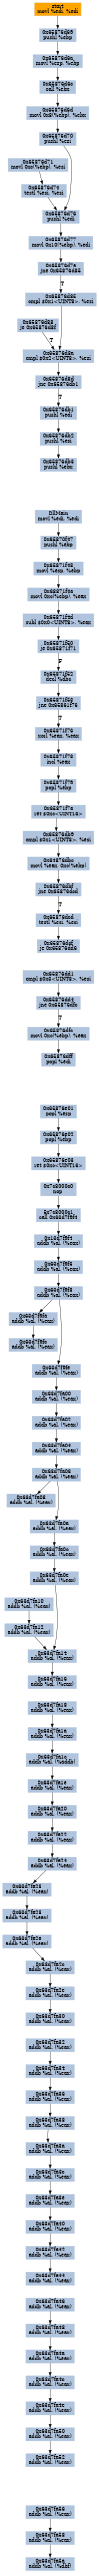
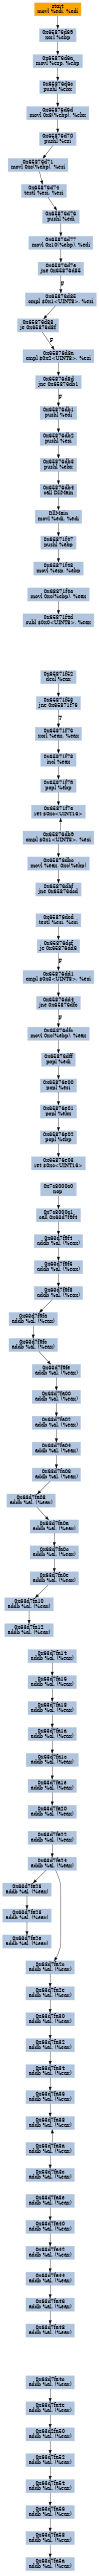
  digraph {
    node [color=lightsteelblue fillcolor=lightsteelblue shape=rectangle style=filled]
    edge [color="#000000"]
    n1 [color=lightgrey fillcolor=orange label="start\nmovl %edi, %edi"]
-   n2 [label="0x65876d69\npushl %ebp"]
+   n2 [label="0x65876d69\nxorl %ebp"]
    n3 [label="0x65876d6a\nmovl %esp, %ebp"]
-   n4 [label="0x65876d6c\ncall %ebx"]
+   n4 [label="0x65876d6c\npushl %ebx"]
    n5 [label="0x65876d6d\nmovl 0x8(%ebp), %ebx"]
    n6 [label="0x65876d70\npushl %esi"]
    n7 [label="0x65876d71\nmovl 0xc(%ebp), %esi"]
    n8 [label="0x65876d74\ntestl %esi, %esi"]
    n9 [label="0x65876d76\npushl %edi"]
    n10 [label="0x65876d77\nmovl 0x10(%ebp), %edi"]
    n11 [label="0x65876d7a\njne 0x65876d85"]
    n12 [label="0x65876d85\ncmpl $0x1<UINT8>, %esi"]
    n13 [label="0x65876d88\nje 0x65876d8f"]
    n14 [label="0x65876d8a\ncmpl $0x2<UINT8>, %esi"]
    n15 [label="0x65876d8d\njne 0x65876db1"]
    n16 [label="0x65876db1\npushl %edi"]
    n17 [label="0x65876db2\npushl %esi"]
    n18 [label="0x65876db3\npushl %ebx"]
+   n19 [label="0x65876db4\ncall DllMain"]
    n20 [label="DllMain\nmovl %edi, %edi"]
-   n21 [label="0x65870f47\npushl %ebp"]
+   n21 [label="0x65871f47\npushl %ebp"]
    n22 [label="0x65871f48\nmovl %esp, %ebp"]
    n23 [label="0x68871f4a\nmovl 0xc(%ebp), %eax"]
    n24 [label="0x65871f4d\nsubl $0x0<UINT8>, %eax"]
-   n25 [label="0x65871f50\nje 0x65871f71"]
-   n26 [label="0x65871f52\ndecl %dbc"]
-   n27 [label="0x65871f53\njne 0x65861f76"]
+   n26 [label="0x65871f52\ndecl %eax"]
+   n27 [label="0x65871f53\njne 0x65871f76"]
    n28 [label="0x65871f76\nxorl %eax, %eax"]
    n29 [label="0x65871f78\nincl %eax"]
    n30 [label="0x65871f79\npopl %ebp"]
    n31 [label="0x65871f7a\nret $0xc<UINT16>"]
    n32 [label="0x65876db9\ncmpl $0x1<UINT8>, %esi"]
-   n33 [label="0x64876dbc\nmovl %eax, 0xc(%ebp)"]
+   n33 [label="0x65876dbc\nmovl %eax, 0xc(%ebp)"]
    n34 [label="0x65876dbf\njne 0x65876dcd"]
    n35 [label="0x65876dcd\ntestl %esi, %esi"]
    n36 [label="0x65876dcf\nje 0x65876dd6"]
    n37 [label="0x65876dd1\ncmpl $0x3<UINT8>, %esi"]
    n38 [label="0x65876dd4\njne 0x65876dfc"]
    n39 [label="0x65876dfc\nmovl 0xc(%ebp), %eax"]
    n40 [label="0x65876dff\npopl %edi"]
-   n42 [label="0x65876e01\npopl %esp"]
+   n41 [label="0x65876e00\npopl %esi"]
+   n42 [label="0x65876e01\npopl %ebx"]
    n43 [label="0x65876e02\npopl %ebp"]
    n44 [label="0x65876e03\nret $0xc<UINT16>"]
    n45 [label="0x7c8000c0\nnop "]
-   n46 [label="5x7c8000c1\ncall 0x63d7f9f4"]
-   n47 [label="0x13d7f9f4\naddb %al, (%eax)"]
+   n46 [label="0x7c8000c1\ncall 0x63d7f9f4"]
+   n47 [label="0x63d7f9f4\naddb %al, (%eax)"]
    n48 [label="0x63d7f9f6\naddb %al, (%eax)"]
    n49 [label="0x63d7f9f8\naddb %al, (%eax)"]
    n50 [label="0x63d7f9fa\naddb %al, (%eax)"]
    n51 [label="0x63d7f9fc\naddb %al, (%eax)"]
    n52 [label="0x63d7f9fe\naddb %al, (%eax)"]
    n53 [label="0x63d7fa00\naddb %al, (%eax)"]
    n54 [label="0x63d7fa02\naddb %al, (%eax)"]
    n55 [label="0x63d7fa04\naddb %al, (%eax)"]
    n56 [label="0x63d7fa06\naddb %al, (%eax)"]
    n57 [label="0x63d7fa08\naddb %al, (%eax)"]
    n58 [label="0x63d7fa0a\naddb %al, (%eax)"]
    n59 [label="0x63d7fa0c\naddb %al, (%eax)"]
    n60 [label="0x63d7fa0e\naddb %al, (%eax)"]
    n61 [label="0x63d7fa10\naddb %al, (%eax)"]
    n62 [label="0x63d7fa12\naddb %al, (%eax)"]
    n63 [label="0x63d7fa14\naddb %al, (%eax)"]
    n64 [label="0x63d7fa16\naddb %al, (%eax)"]
    n65 [label="0x63d7fa18\naddb %al, (%eax)"]
    n66 [label="0x63d7fa1a\naddb %al, (%eax)"]
-   n67 [label="0x63d7fa1c\naddb %al, (%addb)"]
+   n67 [label="0x63d7fa1c\naddb %al, (%eax)"]
    n68 [label="0x63d7fa1e\naddb %al, (%eax)"]
    n69 [label="0x63d7fa20\naddb %al, (%eax)"]
    n70 [label="0x63d7fa22\naddb %al, (%eax)"]
    n71 [label="0x63d7fa24\naddb %al, (%eax)"]
    n72 [label="0x63d7fa26\naddb %al, (%eax)"]
    n73 [label="0x63d7fa28\naddb %al, (%eax)"]
    n74 [label="0x63d7fa2a\naddb %al, (%eax)"]
    n75 [label="0x63d7fa2c\naddb %al, (%eax)"]
    n76 [label="0x63d7fa2e\naddb %al, (%eax)"]
    n77 [label="0x63d7fa30\naddb %al, (%eax)"]
    n78 [label="0x63d7fa32\naddb %al, (%eax)"]
    n79 [label="0x63d7fa34\naddb %al, (%eax)"]
    n80 [label="0x63d7fa36\naddb %al, (%eax)"]
    n81 [label="0x63d7fa38\naddb %al, (%eax)"]
    n82 [label="0x63d7fa3a\naddb %al, (%eax)"]
    n83 [label="0x63d7fa3c\naddb %al, (%eax)"]
    n84 [label="0x63d7fa3e\naddb %al, (%eax)"]
    n85 [label="0x63d7fa40\naddb %al, (%eax)"]
    n86 [label="0x63d7fa42\naddb %al, (%eax)"]
    n87 [label="0x63d7fa44\naddb %al, (%eax)"]
    n88 [label="0x63d7fa46\naddb %al, (%eax)"]
    n89 [label="0x63d7fa48\naddb %al, (%eax)"]
-   n90 [label="0x63d7fa4a\naddb %al, (%eax)"]
    n91 [label="0x63d7fa4c\naddb %al, (%eax)"]
    n92 [label="0x63d7fa4e\naddb %al, (%eax)"]
-   n93 [label="0x63d7fa50\naddb %al, (%eax)"]
+   n93 [label="0x63d2fa50\naddb %al, (%eax)"]
    n94 [label="0x63d7fa52\naddb %al, (%eax)"]
+   n95 [label="0x63d7fa54\naddb %al, (%eax)"]
    n96 [label="0x63d7fa56\naddb %al, (%eax)"]
    n97 [label="0x63d7fa58\naddb %al, (%eax)"]
-   n98 [label="0x63d7fa5a\naddb %al, (%dbf)"]
+   n98 [label="0x63d7fa5a\naddb %al, (%eax)"]
    n1 -> n2
    n2 -> n3
    n3 -> n4
    n4 -> n5
    n5 -> n6
-   n6 -> n9
+   n6 -> n7
    n7 -> n8
    n8 -> n9
    n9 -> n10
    n10 -> n11
-   n11 -> n12 [label=T]
-   n12 -> n14
-   n13 -> n14 [label=T]
+   n11 -> n12 [label=F]
+   n12 -> n13
+   n13 -> n14 [label=F]
    n14 -> n15
-   n15 -> n16 [label=T]
+   n15 -> n16 [label=F]
    n16 -> n17
    n17 -> n18
+   n18 -> n19
+   n19 -> n20
    n20 -> n21
    n21 -> n22
-   n22 -> n23
    n23 -> n24
-   n24 -> n25
-   n25 -> n26 [label=F]
    n26 -> n27
    n27 -> n28 [label=T]
    n28 -> n29
    n29 -> n30
    n30 -> n31
-   n31 -> n32
+   n32 -> n31
    n32 -> n33
    n33 -> n34
-   n34 -> n35 [label=T]
    n35 -> n36
+   n36 -> n37 [label=F]
    n37 -> n38
-   n38 -> n39 [label=T]
+   n38 -> n39 [label=F]
    n39 -> n40
+   n40 -> n41
+   n41 -> n42
    n42 -> n43
    n43 -> n44
-   n44 -> n45
    n45 -> n46
    n46 -> n47
    n47 -> n48
    n48 -> n49
    n49 -> n50
    n50 -> n51
-   n49 -> n52
+   n51 -> n52
    n52 -> n53
    n53 -> n54
    n54 -> n55
    n55 -> n56
    n56 -> n57
-   n56 -> n58
+   n57 -> n58
    n58 -> n59
    n59 -> n60
-   n60 -> n63
+   n60 -> n61
    n61 -> n62
-   n62 -> n63
    n63 -> n64
+   n64 -> n65
    n65 -> n66
    n66 -> n67
    n67 -> n68
    n68 -> n69
-   n69 -> n70
    n70 -> n71
    n71 -> n72
    n72 -> n73
    n73 -> n74
-   n74 -> n75
+   n71 -> n75
    n75 -> n76
    n76 -> n77
+   n77 -> n78
    n78 -> n79
    n79 -> n80
    n80 -> n81
-   n81 -> n82
+   n82 -> n81
    n82 -> n83
-   n83 -> n84
    n84 -> n85
    n85 -> n86
    n86 -> n87
+   n87 -> n88
    n88 -> n89
-   n89 -> n90
-   n90 -> n91
    n91 -> n92
    n92 -> n93
    n93 -> n94
+   n94 -> n95
+   n95 -> n96
    n96 -> n97
    n97 -> n98
  }
